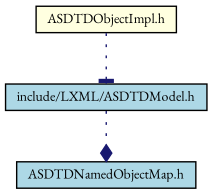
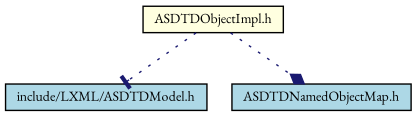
  digraph {
    fontname="EB Garamond"
    node [color=black fillcolor=lightblue fontname="EB Garamond" fontsize=10 shape=record style=filled]
    edge [color=midnightblue fontname="EB Garamond" fontsize=10 labelfontname=Helvetica labelfontsize=10 style=dotted]
    n1 [fontcolor=black height=0.2 label="include/LXML/ASDTDModel.h" width=0.4]
    n2 [height=0.2 label="ASDTDNamedObjectMap.h" width=0.4]
    n3 [fillcolor=lightyellow height=0.2 label="ASDTDObjectImpl.h" width=0.4]
-   n1 -> n2 [arrowhead=diamond]
+   n3 -> n2 [arrowhead=diamond]
    n3 -> n1 [arrowhead=tee]
  }
